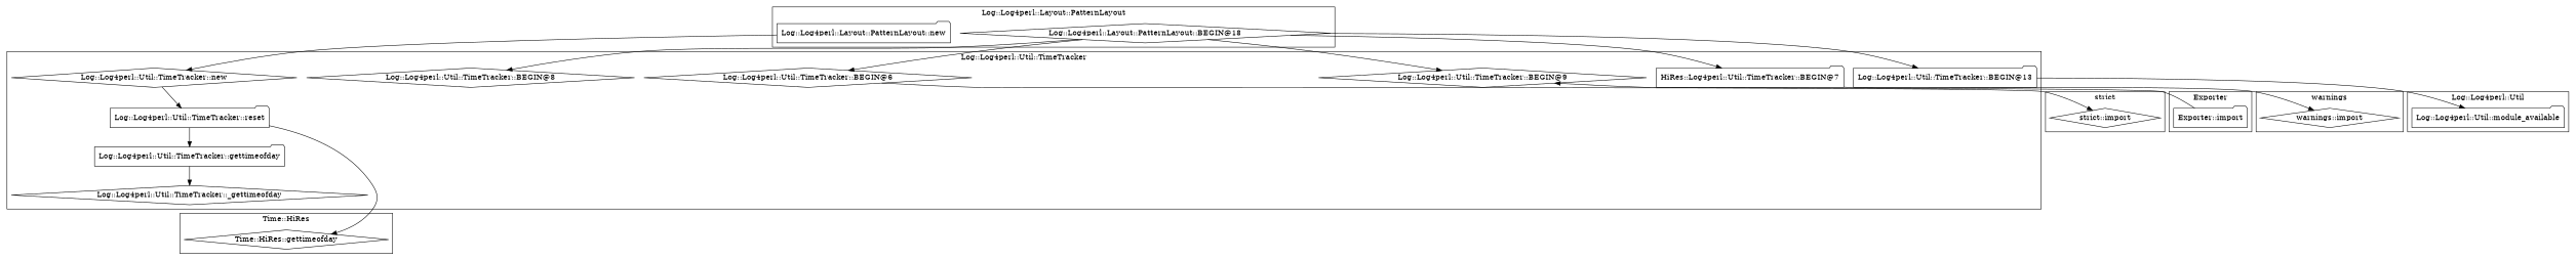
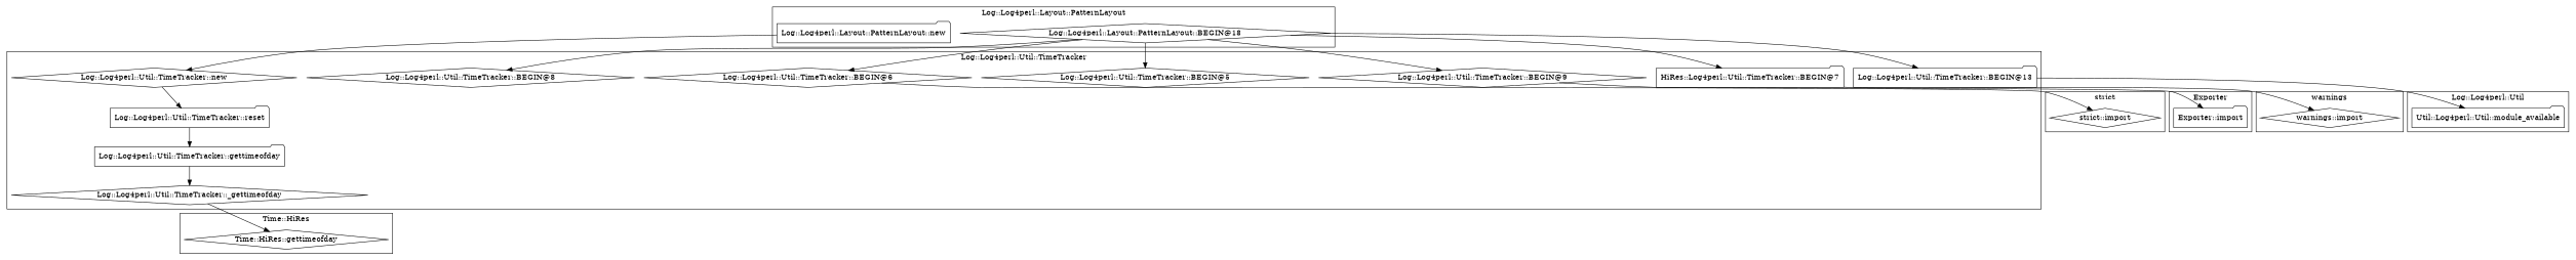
  digraph {
    node [shape=diamond]
    "Log::Log4perl::Util::TimeTracker::BEGIN@6"
    "Log::Log4perl::Util::TimeTracker::reset" [shape=folder]
    "Log::Log4perl::Util::TimeTracker::new"
    "Log::Log4perl::Util::TimeTracker::BEGIN@9"
+   "Log::Log4perl::Util::TimeTracker::BEGIN@5"
    "Log::Log4perl::Util::TimeTracker::gettimeofday" [shape=folder]
    n7 [label="HiRes::Log4perl::Util::TimeTracker::BEGIN@7" shape=folder]
    "Log::Log4perl::Util::TimeTracker::_gettimeofday"
    "Log::Log4perl::Util::TimeTracker::BEGIN@8"
    "Log::Log4perl::Util::TimeTracker::BEGIN@13" [shape=folder]
    "Exporter::import" [shape=folder]
    "Time::HiRes::gettimeofday"
    "warnings::import"
-   "Log::Log4perl::Util::module_available" [shape=folder]
+   "Log::Log4perl::Util::module_available" [shape=folder label="Util::Log4perl::Util::module_available"]
    "Log::Log4perl::Layout::PatternLayout::new" [shape=folder]
    "Log::Log4perl::Layout::PatternLayout::BEGIN@18"
    "strict::import"
    subgraph cluster_1 {
      label="Log::Log4perl::Util::TimeTracker"
      "Log::Log4perl::Util::TimeTracker::BEGIN@6"
      "Log::Log4perl::Util::TimeTracker::reset"
      "Log::Log4perl::Util::TimeTracker::new"
      "Log::Log4perl::Util::TimeTracker::BEGIN@9"
+     "Log::Log4perl::Util::TimeTracker::BEGIN@5"
      "Log::Log4perl::Util::TimeTracker::gettimeofday"
      n7
      "Log::Log4perl::Util::TimeTracker::_gettimeofday"
      "Log::Log4perl::Util::TimeTracker::BEGIN@8"
      "Log::Log4perl::Util::TimeTracker::BEGIN@13"
    }
    subgraph cluster_2 {
      label=Exporter
      "Exporter::import"
    }
    subgraph cluster_3 {
      label="Time::HiRes"
      "Time::HiRes::gettimeofday"
    }
    subgraph cluster_4 {
      label=warnings
      "warnings::import"
    }
    subgraph cluster_5 {
      label="Log::Log4perl::Util"
      "Log::Log4perl::Util::module_available"
    }
    subgraph cluster_6 {
      label="Log::Log4perl::Layout::PatternLayout"
      "Log::Log4perl::Layout::PatternLayout::new"
      "Log::Log4perl::Layout::PatternLayout::BEGIN@18"
    }
    subgraph cluster_7 {
      label="strict"
      "strict::import"
    }
    "Log::Log4perl::Util::TimeTracker::BEGIN@6" -> "strict::import"
    "Log::Log4perl::Util::TimeTracker::reset" -> "Log::Log4perl::Util::TimeTracker::gettimeofday"
    "Log::Log4perl::Util::TimeTracker::new" -> "Log::Log4perl::Util::TimeTracker::reset"
-   "Exporter::import" -> "Log::Log4perl::Util::TimeTracker::BEGIN@9"
+   "Log::Log4perl::Util::TimeTracker::BEGIN@9" -> "Exporter::import"
    "Log::Log4perl::Util::TimeTracker::gettimeofday" -> "Log::Log4perl::Util::TimeTracker::_gettimeofday"
    n7 -> "warnings::import"
-   "Log::Log4perl::Util::TimeTracker::reset" -> "Time::HiRes::gettimeofday"
+   "Log::Log4perl::Util::TimeTracker::_gettimeofday" -> "Time::HiRes::gettimeofday"
    "Log::Log4perl::Util::TimeTracker::BEGIN@13" -> "Log::Log4perl::Util::module_available"
    "Log::Log4perl::Layout::PatternLayout::new" -> "Log::Log4perl::Util::TimeTracker::new"
    "Log::Log4perl::Layout::PatternLayout::BEGIN@18" -> "Log::Log4perl::Util::TimeTracker::BEGIN@6"
    "Log::Log4perl::Layout::PatternLayout::BEGIN@18" -> "Log::Log4perl::Util::TimeTracker::BEGIN@9"
+   "Log::Log4perl::Layout::PatternLayout::BEGIN@18" -> "Log::Log4perl::Util::TimeTracker::BEGIN@5"
    "Log::Log4perl::Layout::PatternLayout::BEGIN@18" -> n7
    "Log::Log4perl::Layout::PatternLayout::BEGIN@18" -> "Log::Log4perl::Util::TimeTracker::BEGIN@8"
    "Log::Log4perl::Layout::PatternLayout::BEGIN@18" -> "Log::Log4perl::Util::TimeTracker::BEGIN@13"
  }
